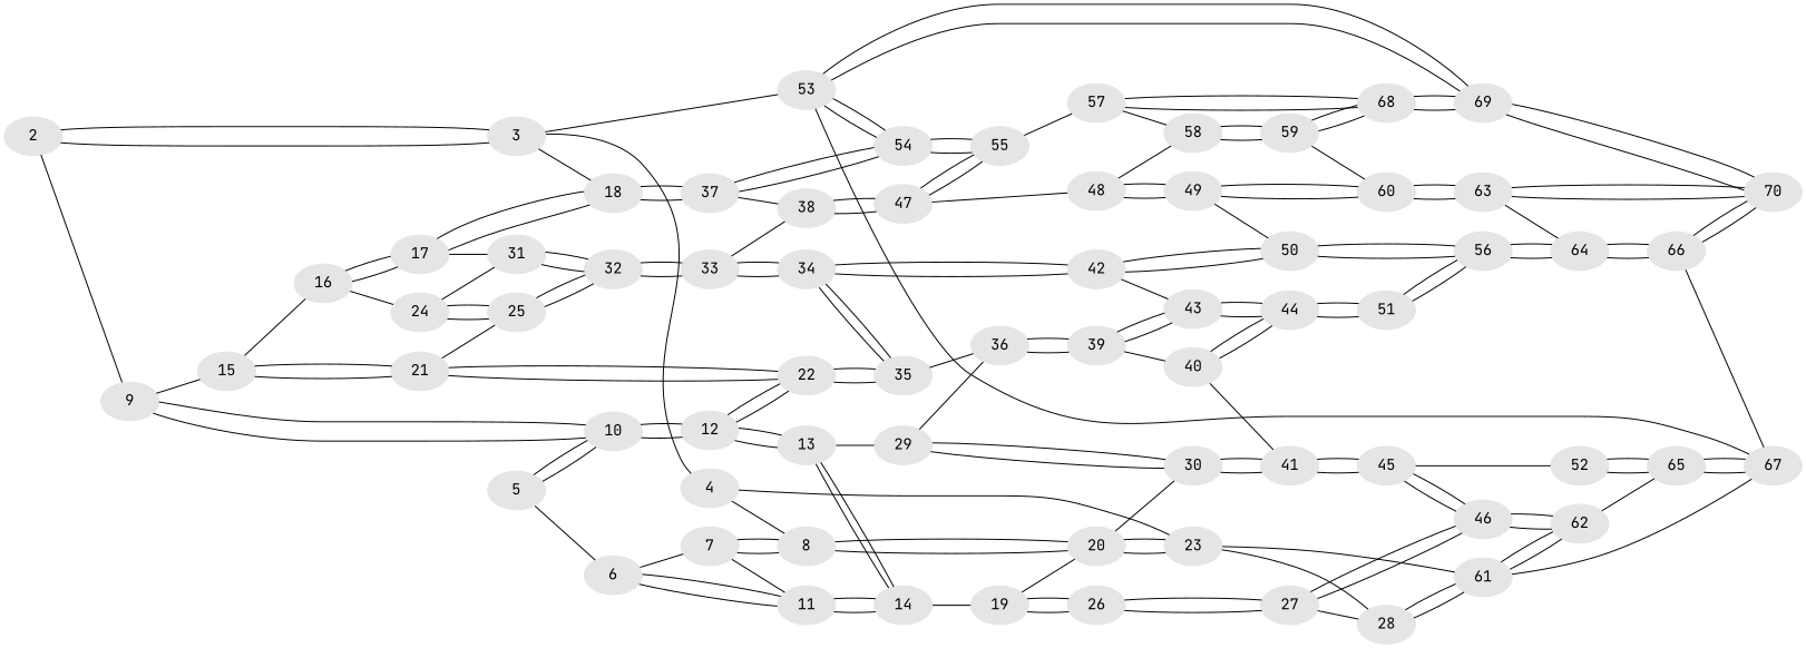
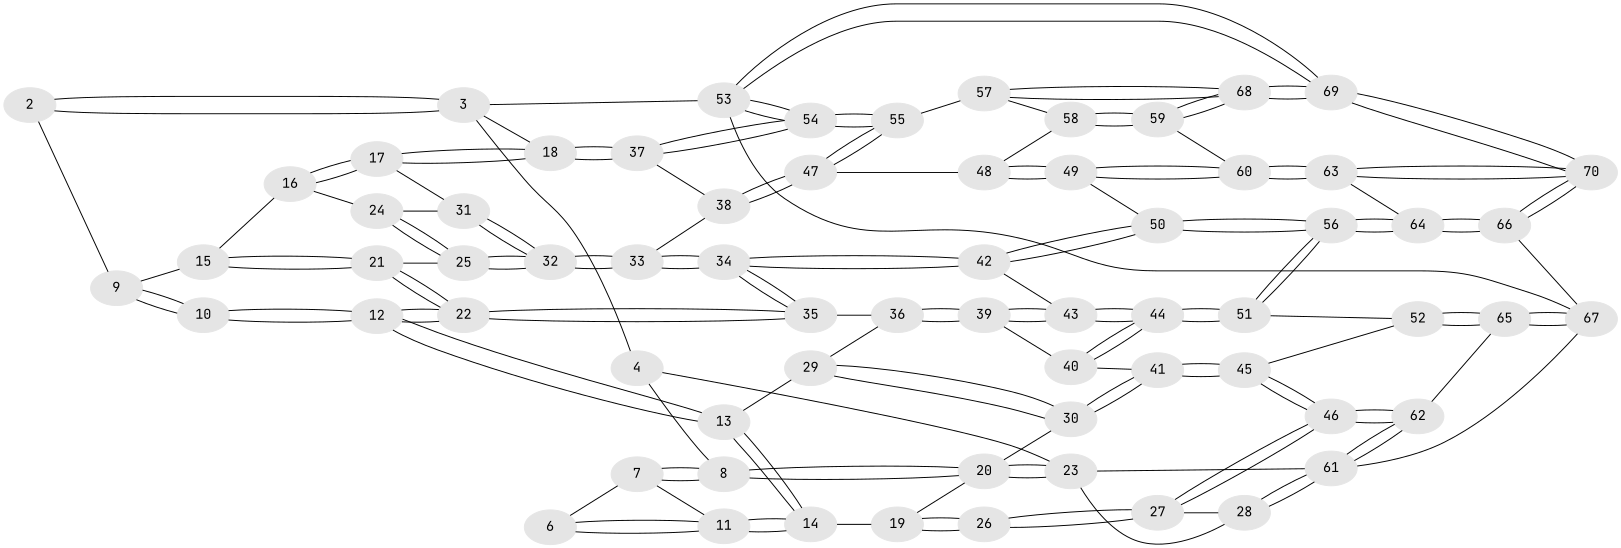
  graph {
    fontname="JetBrains Mono"
    rankdir=LR
    node [color=gray90 fontname="JetBrains Mono" style=filled]
    edge [fontname="JetBrains Mono"]
    2
    3
    9
-   5
    6
    10
    4
    18
    53
    15
    8
    23
    37
    54
    67
    69
    20
    28
    61
    7
    11
    12
    14
    30
    16
    21
    13
    22
    19
    29
    35
    36
    26
    17
    24
    25
    31
    32
    38
    27
    62
    33
    46
    41
    39
    45
    34
    42
    47
    43
    50
    40
    55
    48
    44
    51
    52
    56
    65
    49
    58
    57
    60
    59
    63
    64
    70
    68
    66
    2 -- 3
    2 -- 3
    2 -- 9
    3 -- 4
    3 -- 18
    3 -- 53
    9 -- 10
    9 -- 10
    9 -- 15
-   5 -- 6
-   5 -- 10
-   5 -- 10
    6 -- 7
    6 -- 11
    6 -- 11
    10 -- 12
    10 -- 12
    4 -- 8
    4 -- 23
    18 -- 37
    18 -- 37
    53 -- 54
    53 -- 54
    53 -- 67
    53 -- 69
    53 -- 69
    15 -- 16
    15 -- 21
    15 -- 21
    8 -- 20
    8 -- 20
    23 -- 28
    23 -- 61
    37 -- 54
    37 -- 54
    37 -- 38
    54 -- 55
    54 -- 55
    69 -- 70
    69 -- 70
    20 -- 23
    20 -- 23
    20 -- 30
    28 -- 61
    28 -- 61
    61 -- 67
    61 -- 62
    61 -- 62
    7 -- 8
    7 -- 8
    7 -- 11
    11 -- 14
    11 -- 14
    12 -- 13
    12 -- 13
    12 -- 22
    12 -- 22
    14 -- 19
    30 -- 41
    30 -- 41
    16 -- 17
    16 -- 17
    16 -- 24
    21 -- 22
    21 -- 22
    21 -- 25
    13 -- 14
    13 -- 14
    13 -- 29
    22 -- 35
    22 -- 35
    19 -- 20
    19 -- 26
    19 -- 26
    29 -- 30
    29 -- 30
    29 -- 36
    35 -- 36
    36 -- 39
    36 -- 39
    26 -- 27
    26 -- 27
    17 -- 18
    17 -- 18
    17 -- 31
    24 -- 25
    24 -- 25
    24 -- 31
    25 -- 32
    25 -- 32
    31 -- 32
    31 -- 32
    32 -- 33
    32 -- 33
    38 -- 47
    38 -- 47
    27 -- 28
    27 -- 46
    27 -- 46
    62 -- 65
    33 -- 38
    33 -- 34
    33 -- 34
    46 -- 62
    46 -- 62
    41 -- 45
    41 -- 45
    39 -- 43
    39 -- 43
    39 -- 40
    45 -- 46
    45 -- 46
    45 -- 52
    34 -- 35
    34 -- 35
    34 -- 42
    34 -- 42
    42 -- 43
    42 -- 50
    42 -- 50
    47 -- 55
    47 -- 55
    47 -- 48
    43 -- 44
    43 -- 44
    50 -- 56
    50 -- 56
    40 -- 41
    40 -- 44
    40 -- 44
    55 -- 57
    48 -- 49
    48 -- 49
    48 -- 58
    44 -- 51
    44 -- 51
+   51 -- 52
    51 -- 56
    51 -- 56
    52 -- 65
    52 -- 65
    56 -- 64
    56 -- 64
    65 -- 67
    65 -- 67
    49 -- 50
    49 -- 60
    49 -- 60
    58 -- 59
    58 -- 59
    57 -- 58
    57 -- 68
    57 -- 68
    60 -- 63
    60 -- 63
    59 -- 60
    59 -- 68
    59 -- 68
    63 -- 64
    63 -- 70
    63 -- 70
    64 -- 66
    64 -- 66
    68 -- 69
    68 -- 69
    66 -- 67
    66 -- 70
    66 -- 70
  }
